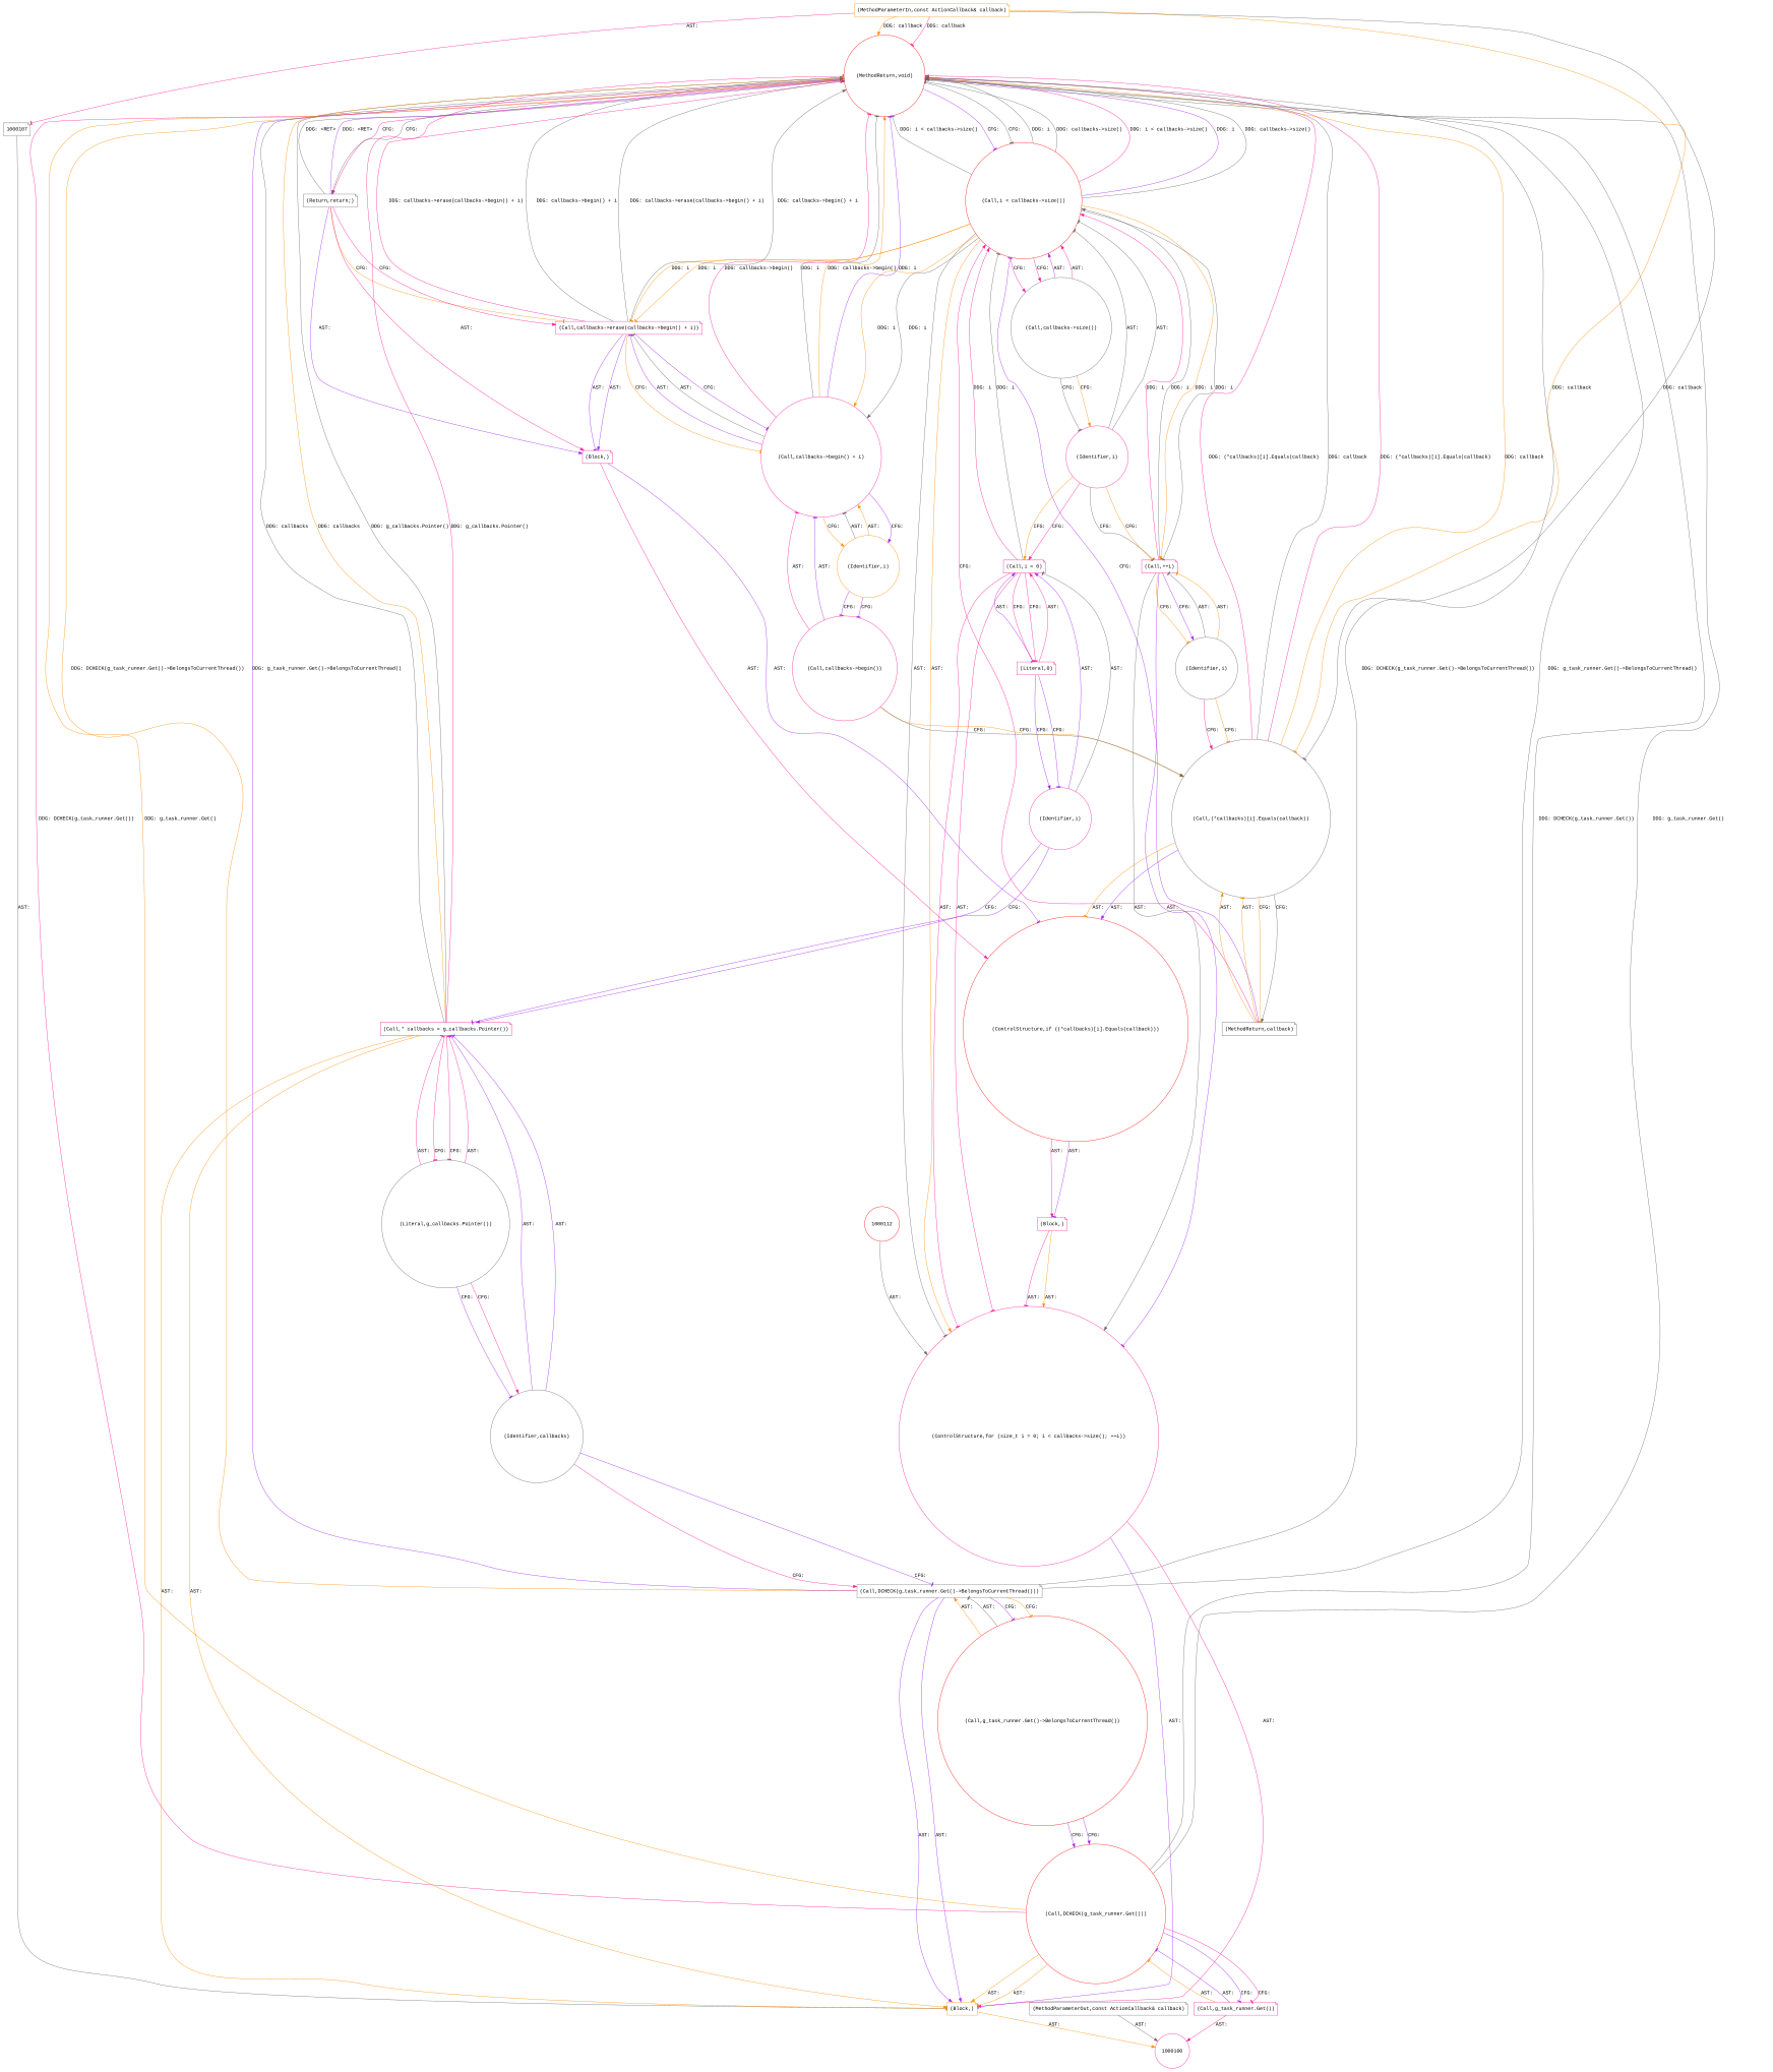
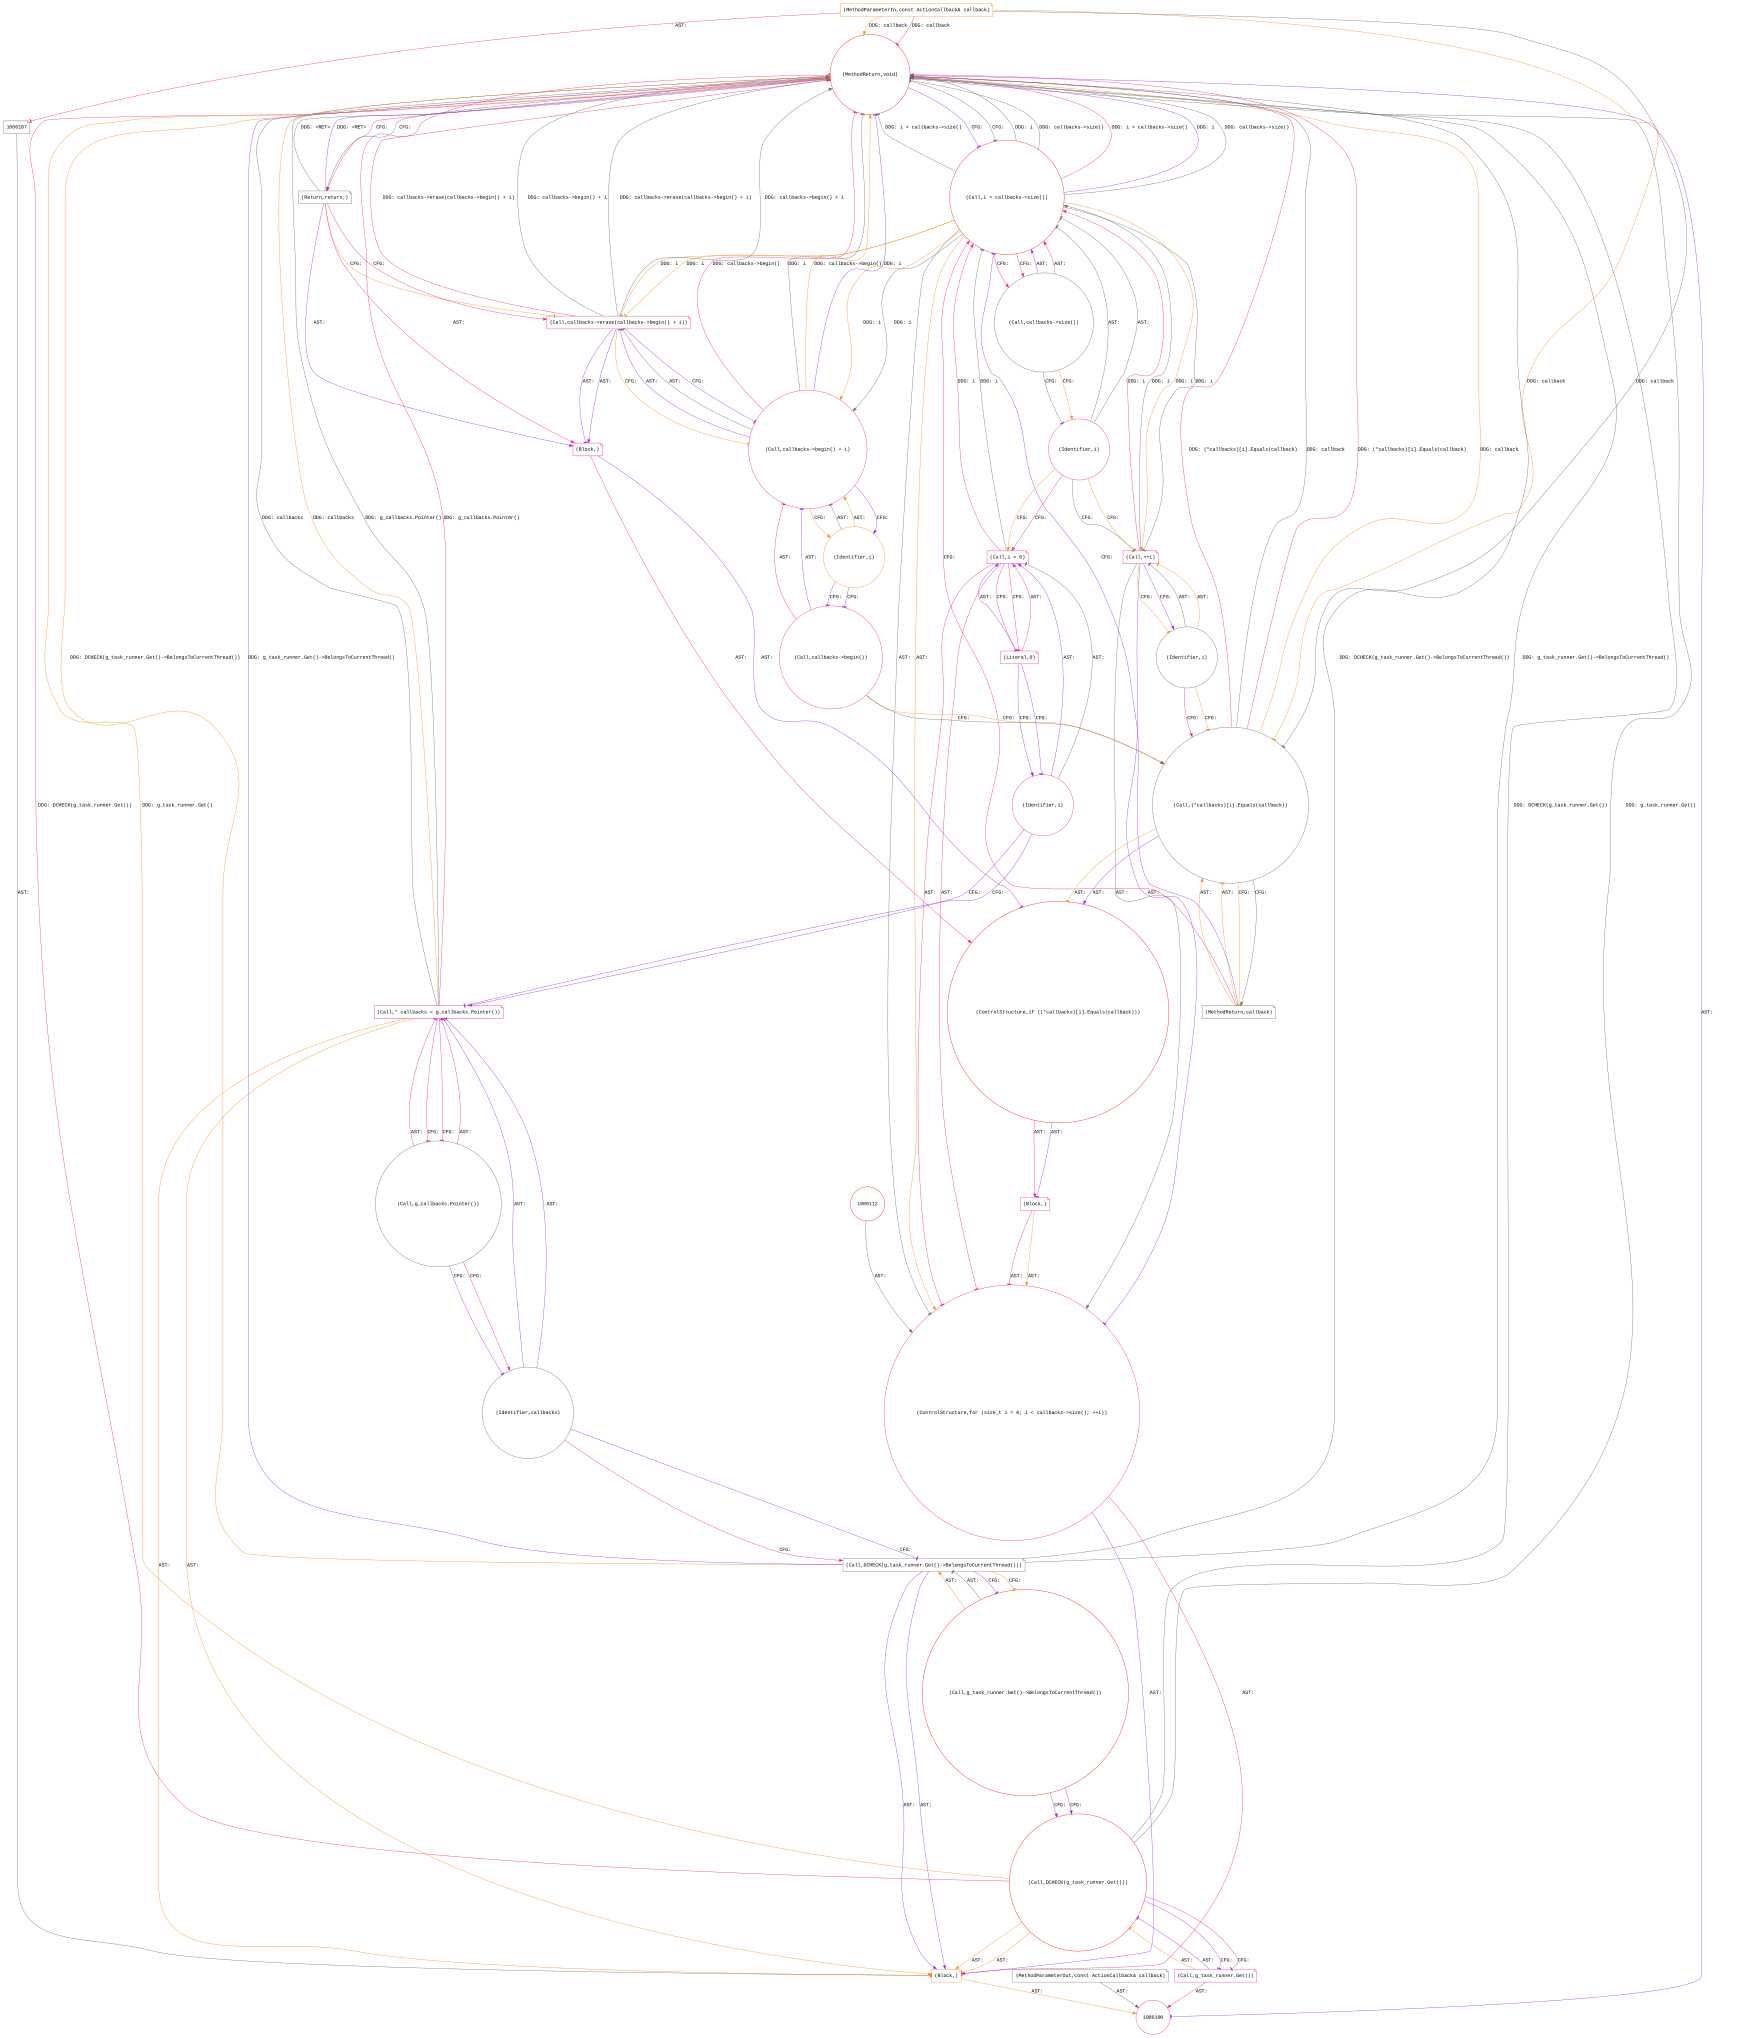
  digraph {
    fontname="Liberation Mono"
    node [color=deeppink fontname="Liberation Mono" shape=circle]
    edge [arrowhead=tee color=purple fontname="Liberation Mono"]
    n1 [color=red label="(MethodReturn,void)"]
    n2 [color=red label="(Call,i < callbacks->size())"]
    n3 [color=gray40 label="(Return,return;)" shape=note]
    1000100
    n5 [label="(ControlStructure,for (size_t i = 0; i < callbacks->size(); ++i))"]
    n6 [color=gray40 label="(Call,callbacks->size())"]
    n7 [label="(Call,++i)" shape=note]
    n8 [label="(Call,callbacks->begin() + i)"]
    n9 [label="(Call,callbacks->erase(callbacks->begin() + i))" shape=note]
    n10 [label="(Block,)" shape=note]
    n11 [color=darkorange label="(MethodParameterIn,const ActionCallback& callback)" shape=note]
    n12 [color=gray40 label="(Call,(*callbacks)[i].Equals(callback))"]
    1000107 [color=gray40 shape=note]
    n14 [color=gray40 label="(MethodReturn,callback)" shape=note]
    n15 [color=red label="(ControlStructure,if ((*callbacks)[i].Equals(callback)))"]
    n16 [color=gray40 label="(MethodParameterOut,const ActionCallback& callback)" shape=note]
    n17 [color=darkorange label="(Block,)" shape=note]
    n18 [color=red label="(Call,DCHECK(g_task_runner.Get()))"]
    n19 [label="(Call,g_task_runner.Get())" shape=note]
    n20 [color=red label="(Call,g_task_runner.Get()->BelongsToCurrentThread())"]
    n21 [color=gray40 label="(Call,DCHECK(g_task_runner.Get()->BelongsToCurrentThread()))" shape=note]
    n22 [label="(Call,* callbacks = g_callbacks.Pointer())" shape=note]
-   n23 [color=gray40 label="(Literal,g_callbacks.Pointer())"]
+   n23 [color=gray40 label="(Call,g_callbacks.Pointer())"]
    n24 [color=gray40 label="(Identifier,callbacks)"]
    n25 [label="(Call,i = 0)" shape=note]
    n26 [label="(Literal,0)" shape=note]
    n27 [label="(Identifier,i)"]
    n28 [label="(Identifier,i)"]
    n29 [color=gray40 label="(Identifier,i)"]
    n30 [color=darkorange label="(Identifier,i)"]
    n31 [label="(Block,)" shape=note]
    n32 [label="(Call,callbacks->begin())"]
    1000112 [color=red]
    n1 -> n2 [label="CFG: "]
    n1 -> n2 [color=gray40 label="CFG: "]
    n1 -> n3 [arrowhead=normal color=deeppink label="CFG: "]
    n1 -> n3 [arrowhead=normal color=gray40 label="CFG: "]
+   n1 -> 1000100 [label="AST: "]
    n2 -> n1 [color=gray40 label="DDG: i"]
    n2 -> n1 [color=gray40 label="DDG: callbacks->size()"]
    n2 -> n1 [arrowhead=normal color=deeppink label="DDG: i < callbacks->size()"]
    n2 -> n1 [arrowhead=normal label="DDG: i"]
    n2 -> n1 [arrowhead=normal color=gray40 label="DDG: callbacks->size()"]
    n2 -> n1 [color=gray40 label="DDG: i < callbacks->size()"]
    n2 -> n5 [arrowhead=normal color=darkorange label="AST: "]
    n2 -> n5 [color=gray40 label="AST: "]
    n2 -> n6 [arrowhead=normal color=deeppink label="CFG: "]
    n2 -> n6 [arrowhead=normal color=deeppink label="CFG: "]
    n2 -> n7 [arrowhead=normal color=darkorange label="DDG: i"]
    n2 -> n7 [color=gray40 label="DDG: i"]
    n2 -> n8 [arrowhead=normal color=darkorange label="DDG: i"]
    n2 -> n8 [arrowhead=normal color=gray40 label="DDG: i"]
    n2 -> n9 [color=darkorange label="DDG: i"]
    n2 -> n9 [color=darkorange label="DDG: i"]
    n3 -> n1 [color=gray40 label="DDG: <RET>"]
    n3 -> n1 [label="DDG: <RET>"]
    n3 -> n9 [color=darkorange label="CFG: "]
    n3 -> n9 [arrowhead=normal color=deeppink label="CFG: "]
    n3 -> n10 [arrowhead=normal label="AST: "]
    n3 -> n10 [arrowhead=normal color=deeppink label="AST: "]
    n5 -> n17 [arrowhead=normal color=deeppink label="AST: "]
    n5 -> n17 [label="AST: "]
    n6 -> n2 [arrowhead=normal label="AST: "]
    n6 -> n2 [arrowhead=normal color=deeppink label="AST: "]
    n6 -> n28 [arrowhead=normal color=darkorange label="CFG: "]
    n6 -> n28 [color=gray40 label="CFG: "]
    n7 -> n2 [arrowhead=normal color=deeppink label="DDG: i"]
    n7 -> n2 [arrowhead=normal color=gray40 label="DDG: i"]
    n7 -> n5 [arrowhead=normal color=gray40 label="AST: "]
    n7 -> n5 [label="AST: "]
    n7 -> n29 [color=darkorange label="CFG: "]
    n7 -> n29 [arrowhead=normal label="CFG: "]
    n8 -> n1 [color=deeppink label="DDG: callbacks->begin()"]
    n8 -> n1 [color=gray40 label="DDG: i"]
    n8 -> n1 [arrowhead=normal color=darkorange label="DDG: callbacks->begin()"]
    n8 -> n1 [label="DDG: i"]
    n8 -> n9 [label="AST: "]
    n8 -> n9 [color=gray40 label="AST: "]
    n8 -> n30 [arrowhead=normal label="CFG: "]
    n8 -> n30 [arrowhead=normal color=darkorange label="CFG: "]
    n9 -> n1 [arrowhead=normal color=deeppink label="DDG: callbacks->erase(callbacks->begin() + i)"]
    n9 -> n1 [arrowhead=normal color=gray40 label="DDG: callbacks->begin() + i"]
    n9 -> n1 [arrowhead=normal color=gray40 label="DDG: callbacks->erase(callbacks->begin() + i)"]
    n9 -> n1 [arrowhead=normal color=gray40 label="DDG: callbacks->begin() + i"]
    n9 -> n8 [color=darkorange label="CFG: "]
    n9 -> n8 [label="CFG: "]
    n9 -> n10 [arrowhead=normal label="AST: "]
    n9 -> n10 [label="AST: "]
    n10 -> n15 [arrowhead=normal color=deeppink label="AST: "]
    n10 -> n15 [label="AST: "]
    n11 -> n1 [color=deeppink label="DDG: callback"]
    n11 -> n1 [arrowhead=normal color=darkorange label="DDG: callback"]
    n11 -> n12 [color=darkorange label="DDG: callback"]
    n11 -> n12 [color=gray40 label="DDG: callback"]
    n11 -> 1000107 [color=deeppink label="AST: "]
    n12 -> n1 [color=deeppink label="DDG: (*callbacks)[i].Equals(callback)"]
    n12 -> n1 [color=gray40 label="DDG: callback"]
    n12 -> n1 [arrowhead=normal color=deeppink label="DDG: (*callbacks)[i].Equals(callback)"]
    n12 -> n1 [color=darkorange label="DDG: callback"]
    n12 -> n14 [color=darkorange label="CFG: "]
    n12 -> n14 [arrowhead=normal color=gray40 label="CFG: "]
    n12 -> n15 [arrowhead=normal label="AST: "]
    n12 -> n15 [color=darkorange label="AST: "]
    1000107 -> n17 [color=gray40 label="AST: "]
    n14 -> n2 [label="CFG: "]
    n14 -> n2 [arrowhead=normal color=deeppink label="CFG: "]
    n14 -> n12 [arrowhead=normal color=darkorange label="AST: "]
    n14 -> n12 [color=darkorange label="AST: "]
    n15 -> n31 [label="AST: "]
    n15 -> n31 [arrowhead=normal color=deeppink label="AST: "]
    n16 -> 1000100 [arrowhead=normal color=gray40 label="AST: "]
    n17 -> 1000100 [arrowhead=normal color=darkorange label="AST: "]
    n18 -> n1 [color=gray40 label="DDG: g_task_runner.Get()"]
    n18 -> n1 [color=deeppink label="DDG: DCHECK(g_task_runner.Get())"]
    n18 -> n1 [arrowhead=normal color=darkorange label="DDG: g_task_runner.Get()"]
    n18 -> n1 [arrowhead=normal color=gray40 label="DDG: DCHECK(g_task_runner.Get())"]
    n18 -> n17 [arrowhead=normal color=darkorange label="AST: "]
    n18 -> n17 [color=darkorange label="AST: "]
    n18 -> n19 [label="CFG: "]
    n18 -> n19 [color=deeppink label="CFG: "]
    n19 -> 1000100 [arrowhead=normal color=deeppink label="AST: "]
    n19 -> n18 [color=darkorange label="AST: "]
    n19 -> n18 [label="AST: "]
    n20 -> n18 [arrowhead=normal label="CFG: "]
    n20 -> n18 [arrowhead=normal label="CFG: "]
    n20 -> n21 [arrowhead=normal color=darkorange label="AST: "]
    n20 -> n21 [color=gray40 label="AST: "]
    n21 -> n1 [arrowhead=normal color=gray40 label="DDG: DCHECK(g_task_runner.Get()->BelongsToCurrentThread())"]
    n21 -> n1 [color=gray40 label="DDG: g_task_runner.Get()->BelongsToCurrentThread()"]
    n21 -> n1 [arrowhead=normal color=darkorange label="DDG: DCHECK(g_task_runner.Get()->BelongsToCurrentThread())"]
    n21 -> n1 [arrowhead=normal label="DDG: g_task_runner.Get()->BelongsToCurrentThread()"]
    n21 -> n17 [arrowhead=normal label="AST: "]
    n21 -> n17 [arrowhead=normal label="AST: "]
    n21 -> n20 [label="CFG: "]
    n21 -> n20 [color=darkorange label="CFG: "]
    n22 -> n1 [color=deeppink label="DDG: g_callbacks.Pointer()"]
    n22 -> n1 [arrowhead=normal color=gray40 label="DDG: callbacks"]
    n22 -> n1 [arrowhead=normal color=gray40 label="DDG: g_callbacks.Pointer()"]
    n22 -> n1 [color=darkorange label="DDG: callbacks"]
    n22 -> n17 [arrowhead=normal color=darkorange label="AST: "]
    n22 -> n17 [color=darkorange label="AST: "]
    n22 -> n23 [color=deeppink label="CFG: "]
    n22 -> n23 [color=deeppink label="CFG: "]
    n23 -> n22 [color=deeppink label="AST: "]
    n23 -> n22 [color=deeppink label="AST: "]
    n23 -> n24 [arrowhead=normal color=deeppink label="CFG: "]
    n23 -> n24 [label="CFG: "]
    n24 -> n21 [arrowhead=normal color=deeppink label="CFG: "]
    n24 -> n21 [label="CFG: "]
    n24 -> n22 [label="AST: "]
    n24 -> n22 [label="AST: "]
    n25 -> n2 [arrowhead=normal color=deeppink label="DDG: i"]
    n25 -> n2 [color=gray40 label="DDG: i"]
    n25 -> n5 [color=deeppink label="AST: "]
    n25 -> n5 [color=deeppink label="AST: "]
    n25 -> n26 [color=deeppink label="CFG: "]
    n25 -> n26 [color=deeppink label="CFG: "]
    n26 -> n25 [arrowhead=normal color=deeppink label="AST: "]
    n26 -> n25 [arrowhead=normal label="AST: "]
    n26 -> n27 [arrowhead=normal label="CFG: "]
    n26 -> n27 [label="CFG: "]
    n27 -> n22 [arrowhead=normal label="CFG: "]
    n27 -> n22 [label="CFG: "]
    n27 -> n25 [arrowhead=normal label="AST: "]
    n27 -> n25 [color=gray40 label="AST: "]
    n28 -> n2 [color=gray40 label="AST: "]
    n28 -> n2 [color=gray40 label="AST: "]
    n28 -> n7 [color=gray40 label="CFG: "]
    n28 -> n7 [color=darkorange label="CFG: "]
    n28 -> n25 [arrowhead=normal color=deeppink label="CFG: "]
    n28 -> n25 [arrowhead=normal color=darkorange label="CFG: "]
    n29 -> n7 [color=gray40 label="AST: "]
    n29 -> n7 [color=darkorange label="AST: "]
    n29 -> n12 [arrowhead=normal color=deeppink label="CFG: "]
    n29 -> n12 [color=darkorange label="CFG: "]
    n30 -> n8 [color=gray40 label="AST: "]
    n30 -> n8 [arrowhead=normal color=darkorange label="AST: "]
    n30 -> n32 [label="CFG: "]
    n30 -> n32 [label="CFG: "]
    n31 -> n5 [arrowhead=normal color=darkorange label="AST: "]
    n31 -> n5 [color=deeppink label="AST: "]
    n32 -> n8 [color=deeppink label="AST: "]
    n32 -> n8 [label="AST: "]
    n32 -> n12 [arrowhead=normal color=darkorange label="CFG: "]
    n32 -> n12 [arrowhead=normal color=gray40 label="CFG: "]
    1000112 -> n5 [arrowhead=normal color=gray40 label="AST: "]
  }
